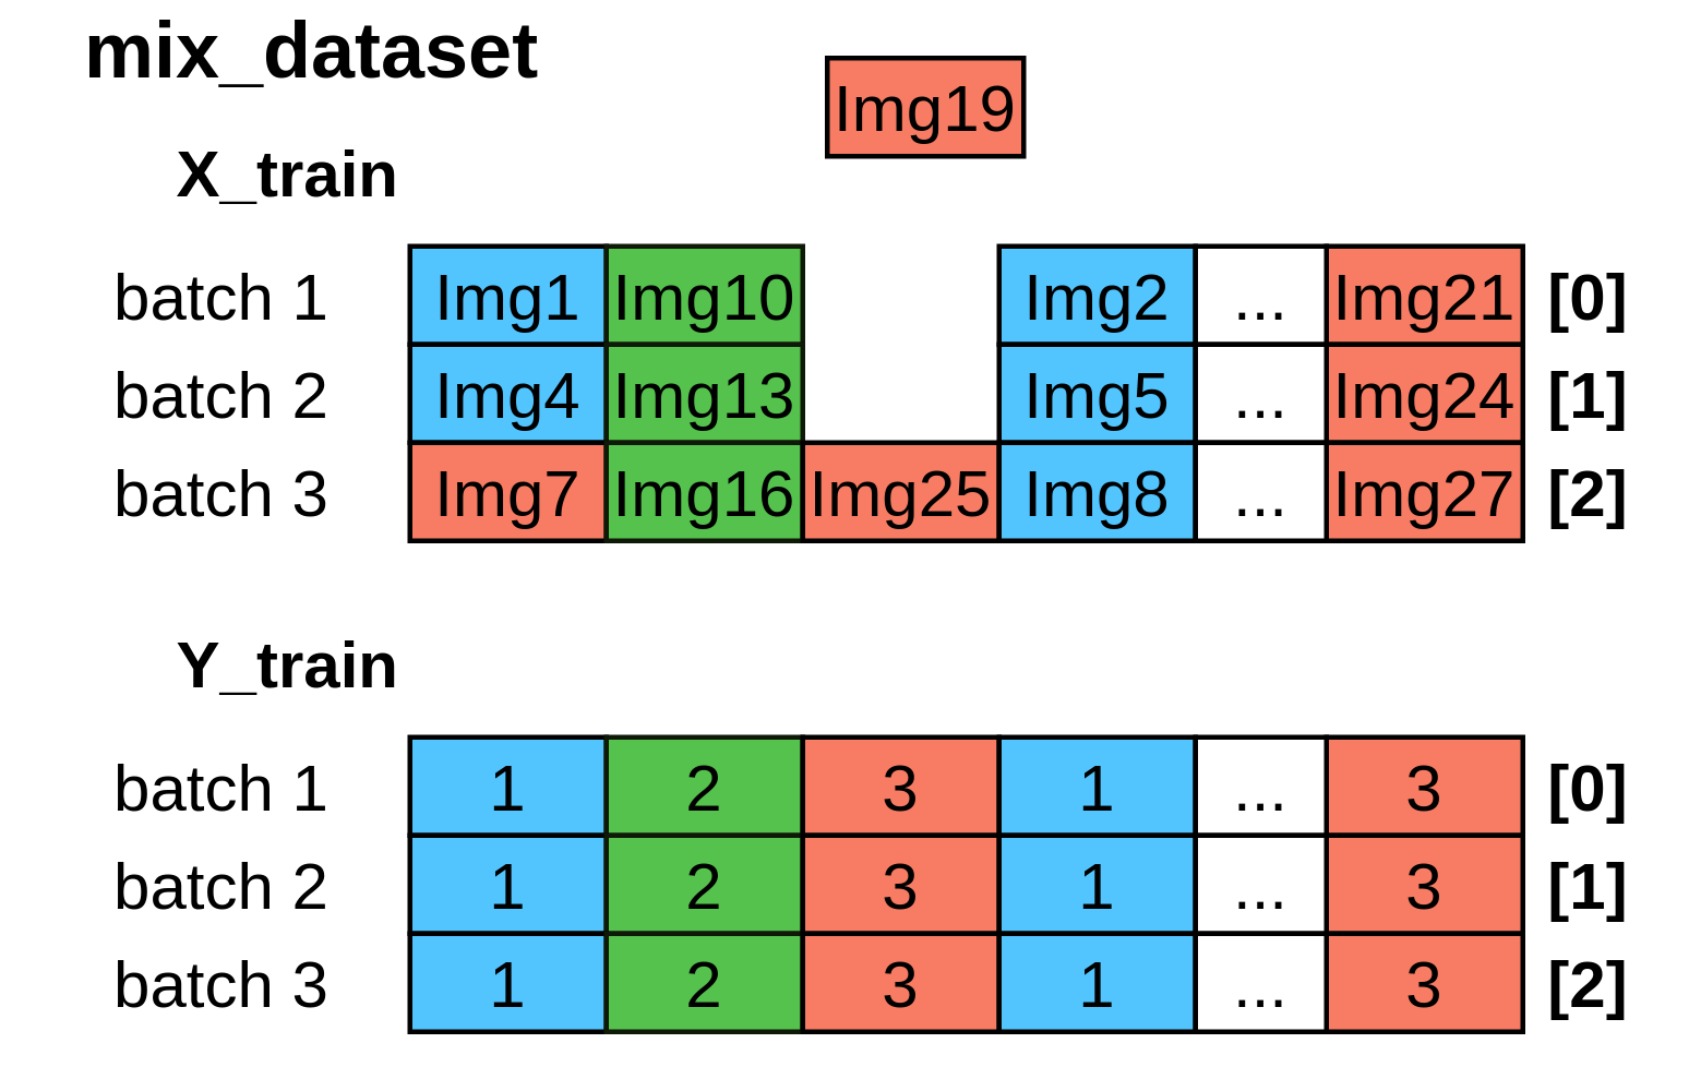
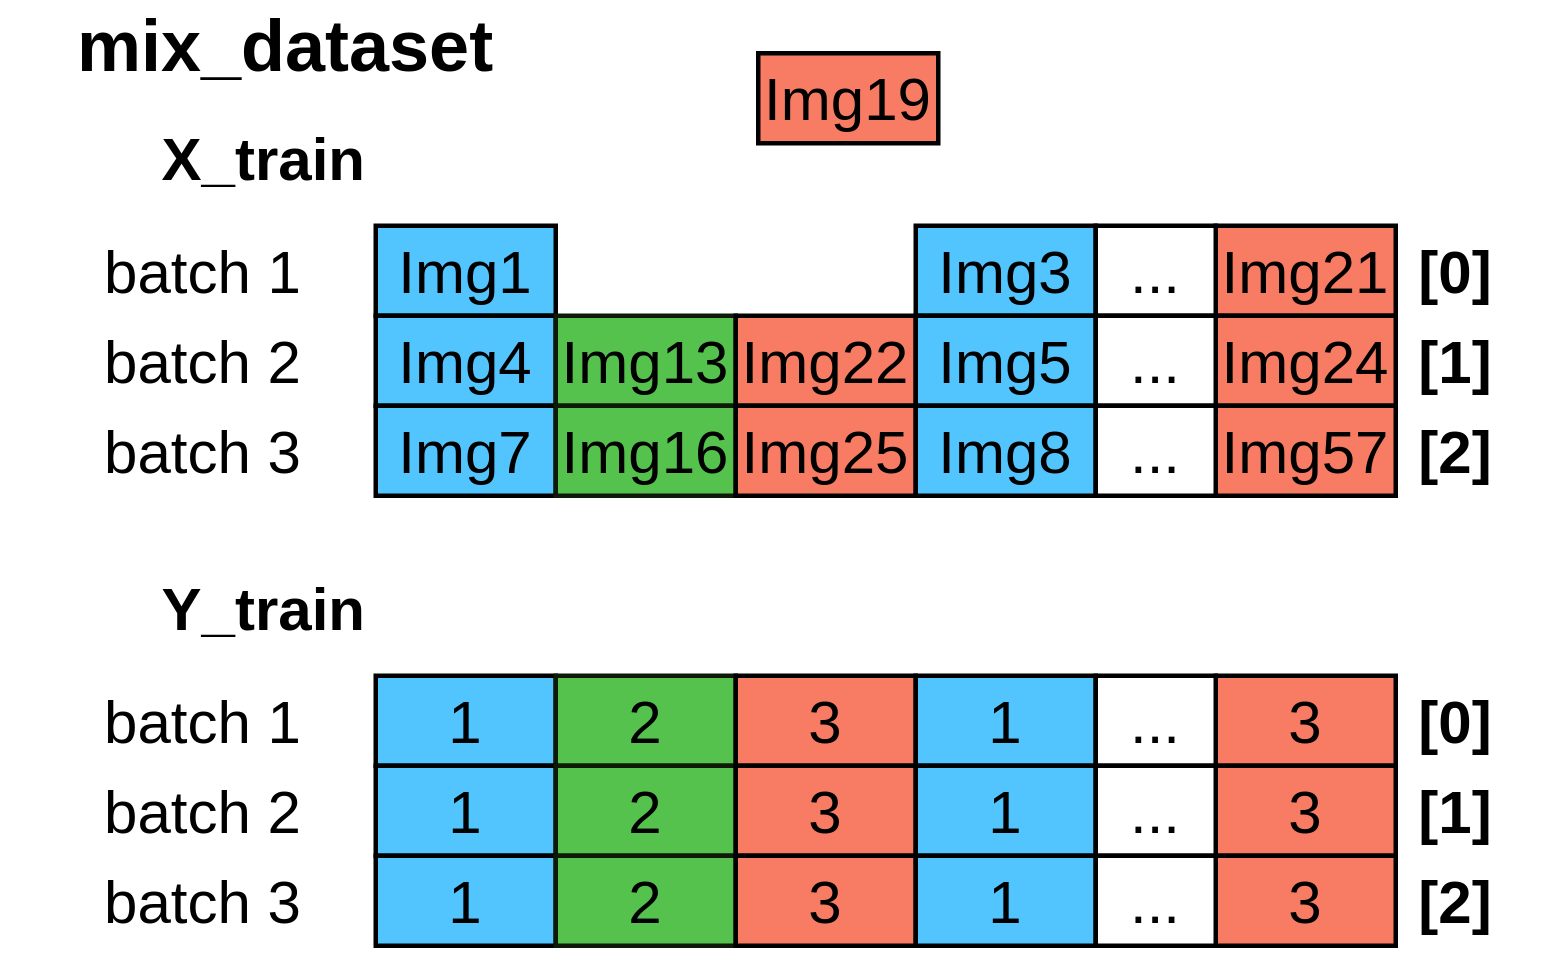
  <mxCell id="0" />
  <mxCell id="1" parent="0" />
  <mxCell id="2" value="Img1" style="rounded=0;whiteSpace=wrap;html=1;fontFamily=Arial;fontSize=40;strokeWidth=3;fillColor=#52C5FF;" parent="1" vertex="1"><mxGeometry x="250" y="150" width="120" height="60" as="geometry" /></mxCell>
  <mxCell id="3" value="&lt;font style=&quot;font-size: 48px&quot; face=&quot;Arial&quot;&gt;&lt;b&gt;mix_dataset&lt;/b&gt;&lt;/font&gt;" style="text;html=1;strokeColor=none;fillColor=none;align=center;verticalAlign=middle;whiteSpace=wrap;rounded=0;" parent="1" vertex="1"><mxGeometry x="170" y="20" width="40" height="20" as="geometry" /></mxCell>
  <mxCell id="4" value="&lt;font face=&quot;Arial&quot; size=&quot;1&quot;&gt;&lt;span style=&quot;font-size: 40px&quot;&gt;batch 1&lt;/span&gt;&lt;/font&gt;" style="text;html=1;strokeColor=none;fillColor=none;align=center;verticalAlign=middle;whiteSpace=wrap;rounded=0;" parent="1" vertex="1"><mxGeometry x="20" y="150" width="230" height="60" as="geometry" /></mxCell>
  <mxCell id="5" value="&lt;font face=&quot;Arial&quot; size=&quot;1&quot;&gt;&lt;span style=&quot;font-size: 40px&quot;&gt;batch 2&lt;/span&gt;&lt;/font&gt;" style="text;html=1;strokeColor=none;fillColor=none;align=center;verticalAlign=middle;whiteSpace=wrap;rounded=0;" parent="1" vertex="1"><mxGeometry x="20" y="210" width="230" height="60" as="geometry" /></mxCell>
  <mxCell id="6" value="&lt;font face=&quot;Arial&quot; size=&quot;1&quot;&gt;&lt;span style=&quot;font-size: 40px&quot;&gt;batch 3&lt;/span&gt;&lt;/font&gt;" style="text;html=1;strokeColor=none;fillColor=none;align=center;verticalAlign=middle;whiteSpace=wrap;rounded=0;" parent="1" vertex="1"><mxGeometry x="20" y="270" width="230" height="60" as="geometry" /></mxCell>
  <mxCell id="7" value="&lt;font face=&quot;Arial&quot;&gt;&lt;span style=&quot;font-size: 40px&quot;&gt;&lt;b&gt;[0]&lt;/b&gt;&lt;/span&gt;&lt;/font&gt;" style="text;html=1;strokeColor=none;fillColor=none;align=center;verticalAlign=middle;whiteSpace=wrap;rounded=0;" parent="1" vertex="1"><mxGeometry x="930" y="150" width="80" height="60" as="geometry" /></mxCell>
  <mxCell id="8" value="&lt;font face=&quot;Arial&quot;&gt;&lt;span style=&quot;font-size: 40px&quot;&gt;&lt;b&gt;[1]&lt;/b&gt;&lt;/span&gt;&lt;/font&gt;" style="text;html=1;strokeColor=none;fillColor=none;align=center;verticalAlign=middle;whiteSpace=wrap;rounded=0;" parent="1" vertex="1"><mxGeometry x="930" y="210" width="80" height="60" as="geometry" /></mxCell>
  <mxCell id="9" value="&lt;font face=&quot;Arial&quot;&gt;&lt;span style=&quot;font-size: 40px&quot;&gt;&lt;b&gt;[2]&lt;/b&gt;&lt;/span&gt;&lt;/font&gt;" style="text;html=1;strokeColor=none;fillColor=none;align=center;verticalAlign=middle;whiteSpace=wrap;rounded=0;" parent="1" vertex="1"><mxGeometry x="930" y="270" width="80" height="60" as="geometry" /></mxCell>
  <mxCell id="10" value="&lt;b&gt;X_train&lt;/b&gt;" style="text;html=1;align=center;verticalAlign=middle;resizable=0;points=[];autosize=1;fontSize=40;fontFamily=Arial;" parent="1" vertex="1"><mxGeometry x="100" y="80" width="150" height="50" as="geometry" /></mxCell>
  <mxCell id="11" value="&lt;font face=&quot;Arial&quot; size=&quot;1&quot;&gt;&lt;span style=&quot;font-size: 40px&quot;&gt;batch 1&lt;/span&gt;&lt;/font&gt;" style="text;html=1;strokeColor=none;fillColor=none;align=center;verticalAlign=middle;whiteSpace=wrap;rounded=0;" parent="1" vertex="1"><mxGeometry x="20" y="450" width="230" height="60" as="geometry" /></mxCell>
  <mxCell id="12" value="&lt;font face=&quot;Arial&quot; size=&quot;1&quot;&gt;&lt;span style=&quot;font-size: 40px&quot;&gt;batch 2&lt;/span&gt;&lt;/font&gt;" style="text;html=1;strokeColor=none;fillColor=none;align=center;verticalAlign=middle;whiteSpace=wrap;rounded=0;" parent="1" vertex="1"><mxGeometry x="20" y="510" width="230" height="60" as="geometry" /></mxCell>
  <mxCell id="13" value="&lt;font face=&quot;Arial&quot; size=&quot;1&quot;&gt;&lt;span style=&quot;font-size: 40px&quot;&gt;batch 3&lt;/span&gt;&lt;/font&gt;" style="text;html=1;strokeColor=none;fillColor=none;align=center;verticalAlign=middle;whiteSpace=wrap;rounded=0;" parent="1" vertex="1"><mxGeometry x="20" y="570" width="230" height="60" as="geometry" /></mxCell>
  <mxCell id="14" value="&lt;font face=&quot;Arial&quot;&gt;&lt;span style=&quot;font-size: 40px&quot;&gt;&lt;b&gt;[0]&lt;/b&gt;&lt;/span&gt;&lt;/font&gt;" style="text;html=1;strokeColor=none;fillColor=none;align=center;verticalAlign=middle;whiteSpace=wrap;rounded=0;" parent="1" vertex="1"><mxGeometry x="930" y="450" width="80" height="60" as="geometry" /></mxCell>
  <mxCell id="15" value="&lt;font face=&quot;Arial&quot;&gt;&lt;span style=&quot;font-size: 40px&quot;&gt;&lt;b&gt;[1]&lt;/b&gt;&lt;/span&gt;&lt;/font&gt;" style="text;html=1;strokeColor=none;fillColor=none;align=center;verticalAlign=middle;whiteSpace=wrap;rounded=0;" parent="1" vertex="1"><mxGeometry x="930" y="510" width="80" height="60" as="geometry" /></mxCell>
  <mxCell id="16" value="&lt;font face=&quot;Arial&quot;&gt;&lt;span style=&quot;font-size: 40px&quot;&gt;&lt;b&gt;[2]&lt;/b&gt;&lt;/span&gt;&lt;/font&gt;" style="text;html=1;strokeColor=none;fillColor=none;align=center;verticalAlign=middle;whiteSpace=wrap;rounded=0;" parent="1" vertex="1"><mxGeometry x="930" y="570" width="80" height="60" as="geometry" /></mxCell>
  <mxCell id="17" value="&lt;b&gt;Y_train&lt;br&gt;&lt;/b&gt;" style="text;html=1;align=center;verticalAlign=middle;resizable=0;points=[];autosize=1;fontSize=40;fontFamily=Arial;" parent="1" vertex="1"><mxGeometry x="100" y="380" width="150" height="50" as="geometry" /></mxCell>
- <mxCell id="18" value="Img10" style="rounded=0;whiteSpace=wrap;html=1;fontFamily=Arial;fontSize=40;strokeWidth=3;fillColor=#55C24D;strokeColor=#0E1908;gradientColor=none;" vertex="1" parent="1"><mxGeometry x="370" y="150" width="120" height="60" as="geometry" /></mxCell>
  <mxCell id="19" value="Img19" style="rounded=0;whiteSpace=wrap;html=1;fontFamily=Arial;fontSize=40;strokeWidth=3;fillColor=#F87C63;" vertex="1" parent="1"><mxGeometry x="505" y="35" width="120" height="60" as="geometry" /></mxCell>
- <mxCell id="20" value="Img2" style="rounded=0;whiteSpace=wrap;html=1;fontFamily=Arial;fontSize=40;strokeWidth=3;fillColor=#52C5FF;" vertex="1" parent="1"><mxGeometry x="610" y="150" width="120" height="60" as="geometry" /></mxCell>
+ <mxCell id="20" value="Img3" style="rounded=0;whiteSpace=wrap;html=1;fontFamily=Arial;fontSize=40;strokeWidth=3;fillColor=#52C5FF;" vertex="1" parent="1"><mxGeometry x="610" y="150" width="120" height="60" as="geometry" /></mxCell>
  <mxCell id="21" value="Img21" style="rounded=0;whiteSpace=wrap;html=1;fontFamily=Arial;fontSize=40;strokeWidth=3;fillColor=#F87C63;" vertex="1" parent="1"><mxGeometry x="810" y="150" width="120" height="60" as="geometry" /></mxCell>
  <mxCell id="22" value="..." style="rounded=0;whiteSpace=wrap;html=1;fontFamily=Arial;fontSize=40;strokeWidth=3;" vertex="1" parent="1"><mxGeometry x="730" y="150" width="80" height="60" as="geometry" /></mxCell>
  <mxCell id="23" value="Img4" style="rounded=0;whiteSpace=wrap;html=1;fontFamily=Arial;fontSize=40;strokeWidth=3;fillColor=#52C5FF;" vertex="1" parent="1"><mxGeometry x="250" y="210" width="120" height="60" as="geometry" /></mxCell>
  <mxCell id="24" value="Img13" style="rounded=0;whiteSpace=wrap;html=1;fontFamily=Arial;fontSize=40;strokeWidth=3;fillColor=#55C24D;strokeColor=#0E1908;gradientColor=none;" vertex="1" parent="1"><mxGeometry x="370" y="210" width="120" height="60" as="geometry" /></mxCell>
+ <mxCell id="25" value="Img22" style="rounded=0;whiteSpace=wrap;html=1;fontFamily=Arial;fontSize=40;strokeWidth=3;fillColor=#F87C63;" vertex="1" parent="1"><mxGeometry x="490" y="210" width="120" height="60" as="geometry" /></mxCell>
  <mxCell id="26" value="Img5" style="rounded=0;whiteSpace=wrap;html=1;fontFamily=Arial;fontSize=40;strokeWidth=3;fillColor=#52C5FF;" vertex="1" parent="1"><mxGeometry x="610" y="210" width="120" height="60" as="geometry" /></mxCell>
  <mxCell id="27" value="Img24" style="rounded=0;whiteSpace=wrap;html=1;fontFamily=Arial;fontSize=40;strokeWidth=3;fillColor=#F87C63;" vertex="1" parent="1"><mxGeometry x="810" y="210" width="120" height="60" as="geometry" /></mxCell>
  <mxCell id="28" value="..." style="rounded=0;whiteSpace=wrap;html=1;fontFamily=Arial;fontSize=40;strokeWidth=3;" vertex="1" parent="1"><mxGeometry x="730" y="210" width="80" height="60" as="geometry" /></mxCell>
- <mxCell id="29" value="Img7" style="rounded=0;whiteSpace=wrap;html=1;fontFamily=Arial;fontSize=40;strokeWidth=3;fillColor=#f87c63;" vertex="1" parent="1"><mxGeometry x="250" y="270" width="120" height="60" as="geometry" /></mxCell>
+ <mxCell id="29" value="Img7" style="rounded=0;whiteSpace=wrap;html=1;fontFamily=Arial;fontSize=40;strokeWidth=3;fillColor=#52C5FF;" vertex="1" parent="1"><mxGeometry x="250" y="270" width="120" height="60" as="geometry" /></mxCell>
  <mxCell id="30" value="Img16" style="rounded=0;whiteSpace=wrap;html=1;fontFamily=Arial;fontSize=40;strokeWidth=3;fillColor=#55C24D;strokeColor=#0E1908;gradientColor=none;" vertex="1" parent="1"><mxGeometry x="370" y="270" width="120" height="60" as="geometry" /></mxCell>
  <mxCell id="31" value="Img25" style="rounded=0;whiteSpace=wrap;html=1;fontFamily=Arial;fontSize=40;strokeWidth=3;fillColor=#F87C63;" vertex="1" parent="1"><mxGeometry x="490" y="270" width="120" height="60" as="geometry" /></mxCell>
  <mxCell id="32" value="Img8" style="rounded=0;whiteSpace=wrap;html=1;fontFamily=Arial;fontSize=40;strokeWidth=3;fillColor=#52C5FF;" vertex="1" parent="1"><mxGeometry x="610" y="270" width="120" height="60" as="geometry" /></mxCell>
- <mxCell id="33" value="Img27" style="rounded=0;whiteSpace=wrap;html=1;fontFamily=Arial;fontSize=40;strokeWidth=3;fillColor=#F87C63;" vertex="1" parent="1"><mxGeometry x="810" y="270" width="120" height="60" as="geometry" /></mxCell>
+ <mxCell id="33" value="Img57" style="rounded=0;whiteSpace=wrap;html=1;fontFamily=Arial;fontSize=40;strokeWidth=3;fillColor=#F87C63;" vertex="1" parent="1"><mxGeometry x="810" y="270" width="120" height="60" as="geometry" /></mxCell>
  <mxCell id="34" value="..." style="rounded=0;whiteSpace=wrap;html=1;fontFamily=Arial;fontSize=40;strokeWidth=3;" vertex="1" parent="1"><mxGeometry x="730" y="270" width="80" height="60" as="geometry" /></mxCell>
  <mxCell id="35" value="1" style="rounded=0;whiteSpace=wrap;html=1;fontFamily=Arial;fontSize=40;strokeWidth=3;fillColor=#52C5FF;" vertex="1" parent="1"><mxGeometry x="250" y="450" width="120" height="60" as="geometry" /></mxCell>
  <mxCell id="36" value="2" style="rounded=0;whiteSpace=wrap;html=1;fontFamily=Arial;fontSize=40;strokeWidth=3;fillColor=#55C24D;strokeColor=#0E1908;gradientColor=none;" vertex="1" parent="1"><mxGeometry x="370" y="450" width="120" height="60" as="geometry" /></mxCell>
  <mxCell id="37" value="3" style="rounded=0;whiteSpace=wrap;html=1;fontFamily=Arial;fontSize=40;strokeWidth=3;fillColor=#F87C63;" vertex="1" parent="1"><mxGeometry x="490" y="450" width="120" height="60" as="geometry" /></mxCell>
  <mxCell id="38" value="1" style="rounded=0;whiteSpace=wrap;html=1;fontFamily=Arial;fontSize=40;strokeWidth=3;fillColor=#52C5FF;" vertex="1" parent="1"><mxGeometry x="610" y="450" width="120" height="60" as="geometry" /></mxCell>
  <mxCell id="39" value="3" style="rounded=0;whiteSpace=wrap;html=1;fontFamily=Arial;fontSize=40;strokeWidth=3;fillColor=#F87C63;" vertex="1" parent="1"><mxGeometry x="810" y="450" width="120" height="60" as="geometry" /></mxCell>
  <mxCell id="40" value="..." style="rounded=0;whiteSpace=wrap;html=1;fontFamily=Arial;fontSize=40;strokeWidth=3;" vertex="1" parent="1"><mxGeometry x="730" y="450" width="80" height="60" as="geometry" /></mxCell>
  <mxCell id="41" value="1" style="rounded=0;whiteSpace=wrap;html=1;fontFamily=Arial;fontSize=40;strokeWidth=3;fillColor=#52C5FF;" vertex="1" parent="1"><mxGeometry x="250" y="510" width="120" height="60" as="geometry" /></mxCell>
  <mxCell id="42" value="2" style="rounded=0;whiteSpace=wrap;html=1;fontFamily=Arial;fontSize=40;strokeWidth=3;fillColor=#55C24D;strokeColor=#0E1908;gradientColor=none;" vertex="1" parent="1"><mxGeometry x="370" y="510" width="120" height="60" as="geometry" /></mxCell>
  <mxCell id="43" value="3" style="rounded=0;whiteSpace=wrap;html=1;fontFamily=Arial;fontSize=40;strokeWidth=3;fillColor=#F87C63;" vertex="1" parent="1"><mxGeometry x="490" y="510" width="120" height="60" as="geometry" /></mxCell>
  <mxCell id="44" value="1" style="rounded=0;whiteSpace=wrap;html=1;fontFamily=Arial;fontSize=40;strokeWidth=3;fillColor=#52C5FF;" vertex="1" parent="1"><mxGeometry x="610" y="510" width="120" height="60" as="geometry" /></mxCell>
  <mxCell id="45" value="3" style="rounded=0;whiteSpace=wrap;html=1;fontFamily=Arial;fontSize=40;strokeWidth=3;fillColor=#F87C63;" vertex="1" parent="1"><mxGeometry x="810" y="510" width="120" height="60" as="geometry" /></mxCell>
  <mxCell id="46" value="..." style="rounded=0;whiteSpace=wrap;html=1;fontFamily=Arial;fontSize=40;strokeWidth=3;" vertex="1" parent="1"><mxGeometry x="730" y="510" width="80" height="60" as="geometry" /></mxCell>
  <mxCell id="47" value="1" style="rounded=0;whiteSpace=wrap;html=1;fontFamily=Arial;fontSize=40;strokeWidth=3;fillColor=#52C5FF;" vertex="1" parent="1"><mxGeometry x="250" y="570" width="120" height="60" as="geometry" /></mxCell>
  <mxCell id="48" value="2" style="rounded=0;whiteSpace=wrap;html=1;fontFamily=Arial;fontSize=40;strokeWidth=3;fillColor=#55C24D;strokeColor=#0E1908;gradientColor=none;" vertex="1" parent="1"><mxGeometry x="370" y="570" width="120" height="60" as="geometry" /></mxCell>
  <mxCell id="49" value="3" style="rounded=0;whiteSpace=wrap;html=1;fontFamily=Arial;fontSize=40;strokeWidth=3;fillColor=#F87C63;" vertex="1" parent="1"><mxGeometry x="490" y="570" width="120" height="60" as="geometry" /></mxCell>
  <mxCell id="50" value="1" style="rounded=0;whiteSpace=wrap;html=1;fontFamily=Arial;fontSize=40;strokeWidth=3;fillColor=#52C5FF;" vertex="1" parent="1"><mxGeometry x="610" y="570" width="120" height="60" as="geometry" /></mxCell>
  <mxCell id="51" value="3" style="rounded=0;whiteSpace=wrap;html=1;fontFamily=Arial;fontSize=40;strokeWidth=3;fillColor=#F87C63;" vertex="1" parent="1"><mxGeometry x="810" y="570" width="120" height="60" as="geometry" /></mxCell>
  <mxCell id="52" value="..." style="rounded=0;whiteSpace=wrap;html=1;fontFamily=Arial;fontSize=40;strokeWidth=3;" vertex="1" parent="1"><mxGeometry x="730" y="570" width="80" height="60" as="geometry" /></mxCell>
